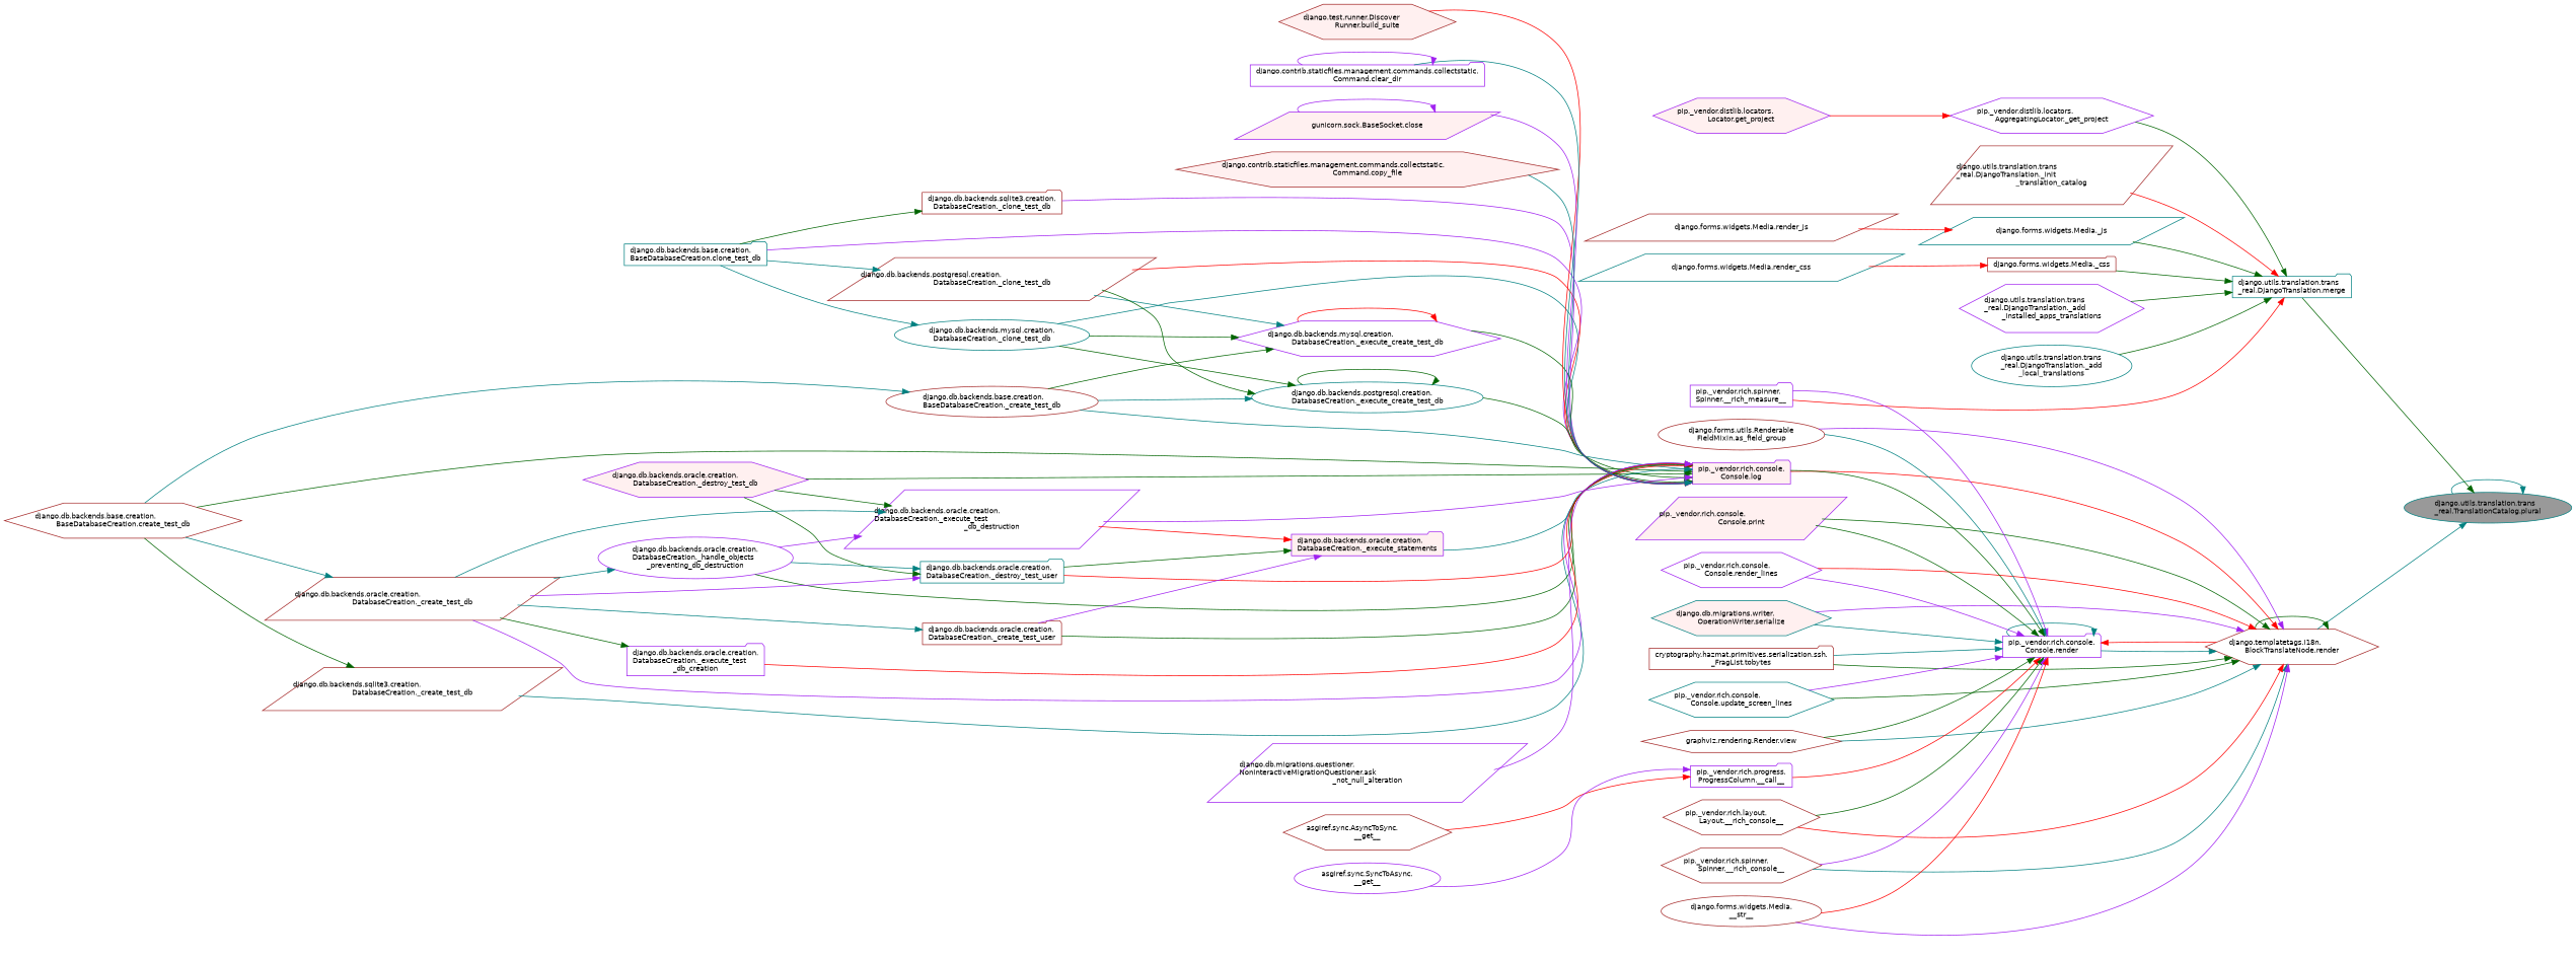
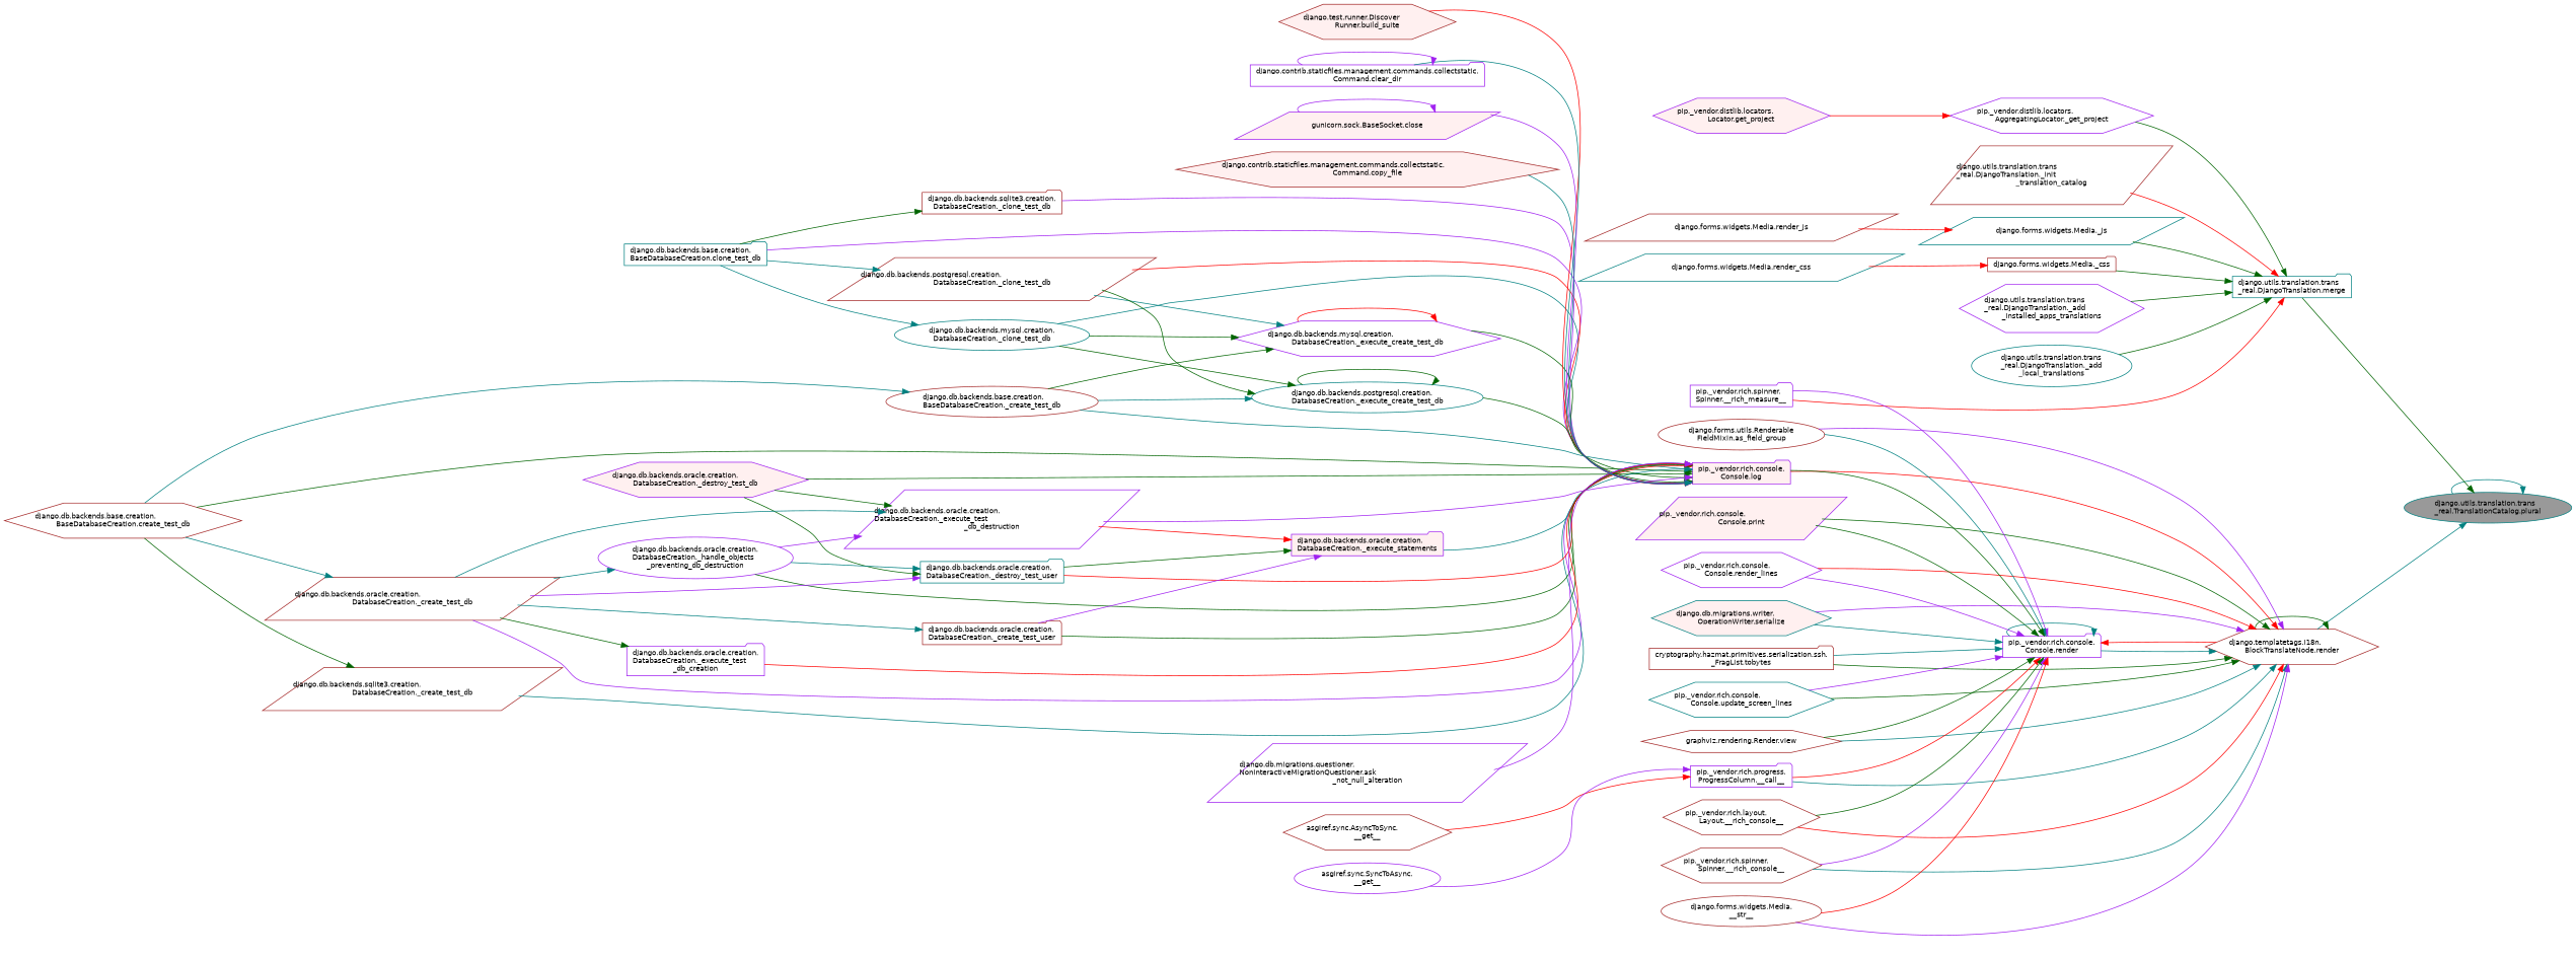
  digraph {
    rankdir=RL
    node [color=brown fillcolor=white fontname=Helvetica fontsize=10 shape=hexagon style=filled]
    edge [color=darkgreen dir=back fontname=Helvetica fontsize=10 labelfontname=Helvetica labelfontsize=10 style=solid]
    n1 [color=teal fillcolor=grey60 fontcolor=black height=0.2 label="django.utils.translation.trans\l_real.TranslationCatalog.plural" shape=ellipse width=0.4]
    n2 [color=teal height=0.2 label="django.utils.translation.trans\l_real.DjangoTranslation.merge" shape=folder width=0.4]
    n3 [height=0.2 label="django.templatetags.i18n.\lBlockTranslateNode.render" width=0.4]
    n4 [color=purple height=0.2 label="django.utils.translation.trans\l_real.DjangoTranslation._add\l_installed_apps_translations" width=0.4]
    n5 [color=teal height=0.2 label="django.utils.translation.trans\l_real.DjangoTranslation._add\l_local_translations" shape=ellipse width=0.4]
    n6 [height=0.2 label="django.forms.widgets.Media._css" shape=folder width=0.4]
    n7 [color=purple height=0.2 label="pip._vendor.distlib.locators.\lAggregatingLocator._get_project" width=0.4]
    n8 [height=0.2 label="django.utils.translation.trans\l_real.DjangoTranslation._init\l_translation_catalog" shape=parallelogram width=0.4]
    n9 [color=teal height=0.2 label="django.forms.widgets.Media._js" shape=parallelogram width=0.4]
    n10 [color=purple height=0.2 label="pip._vendor.rich.spinner.\lSpinner.__rich_measure__" shape=folder width=0.4]
    n11 [color=purple height=0.2 label="pip._vendor.rich.progress.\lProgressColumn.__call__" shape=folder width=0.4]
    n12 [height=0.2 label="pip._vendor.rich.layout.\lLayout.__rich_console__" width=0.4]
    n13 [height=0.2 label="pip._vendor.rich.spinner.\lSpinner.__rich_console__" width=0.4]
    n14 [height=0.2 label="django.forms.widgets.Media.\l__str__" shape=ellipse width=0.4]
    n15 [height=0.2 label="django.forms.utils.Renderable\lFieldMixin.as_field_group" shape=ellipse width=0.4]
    n16 [color=purple fillcolor="#FFF0F0" height=0.2 label="pip._vendor.rich.console.\lConsole.log" shape=folder width=0.4]
    n17 [color=purple fillcolor="#FFF0F0" height=0.2 label="pip._vendor.rich.console.\lConsole.print" shape=parallelogram width=0.4]
    n18 [color=purple height=0.2 label="pip._vendor.rich.console.\lConsole.render" shape=folder width=0.4]
    n19 [color=purple height=0.2 label="pip._vendor.rich.console.\lConsole.render_lines" width=0.4]
    n20 [color=teal fillcolor="#FFF0F0" height=0.2 label="django.db.migrations.writer.\lOperationWriter.serialize" width=0.4]
    n21 [height=0.2 label="cryptography.hazmat.primitives.serialization.ssh.\l_FragList.tobytes" shape=folder width=0.4]
    n22 [color=teal height=0.2 label="pip._vendor.rich.console.\lConsole.update_screen_lines" width=0.4]
    n23 [height=0.2 label="graphviz.rendering.Render.view" width=0.4]
    n24 [color=teal height=0.2 label="django.forms.widgets.Media.render_css" shape=parallelogram width=0.4]
    n25 [color=purple fillcolor="#FFF0F0" height=0.2 label="pip._vendor.distlib.locators.\lLocator.get_project" width=0.4]
    n26 [height=0.2 label="django.forms.widgets.Media.render_js" shape=parallelogram width=0.4]
    n27 [height=0.2 label="asgiref.sync.AsyncToSync.\l__get__" width=0.4]
    n28 [color=purple height=0.2 label="asgiref.sync.SyncToAsync.\l__get__" shape=ellipse width=0.4]
    n29 [color=teal height=0.2 label="django.db.backends.mysql.creation.\lDatabaseCreation._clone_test_db" shape=ellipse width=0.4]
    n30 [color=teal height=0.2 label="django.db.backends.base.creation.\lBaseDatabaseCreation.clone_test_db" shape=folder width=0.4]
    n31 [height=0.2 label="django.db.backends.postgresql.creation.\lDatabaseCreation._clone_test_db" shape=parallelogram width=0.4]
    n32 [height=0.2 label="django.db.backends.sqlite3.creation.\lDatabaseCreation._clone_test_db" shape=folder width=0.4]
    n33 [height=0.2 label="django.db.backends.base.creation.\lBaseDatabaseCreation._create_test_db" shape=ellipse width=0.4]
    n34 [height=0.2 label="django.db.backends.base.creation.\lBaseDatabaseCreation.create_test_db" width=0.4]
    n35 [height=0.2 label="django.db.backends.oracle.creation.\lDatabaseCreation._create_test_db" shape=parallelogram width=0.4]
    n36 [height=0.2 label="django.db.backends.sqlite3.creation.\lDatabaseCreation._create_test_db" shape=parallelogram width=0.4]
    n37 [height=0.2 label="django.db.backends.oracle.creation.\lDatabaseCreation._create_test_user" shape=folder width=0.4]
    n38 [color=purple fillcolor="#FFF0F0" height=0.2 label="django.db.backends.oracle.creation.\lDatabaseCreation._destroy_test_db" width=0.4]
    n39 [color=teal height=0.2 label="django.db.backends.oracle.creation.\lDatabaseCreation._destroy_test_user" shape=folder width=0.4]
    n40 [color=purple height=0.2 label="django.db.backends.oracle.creation.\lDatabaseCreation._handle_objects\l_preventing_db_destruction" shape=ellipse width=0.4]
    n41 [color=purple height=0.2 label="django.db.backends.mysql.creation.\lDatabaseCreation._execute_create_test_db" width=0.4]
    n42 [color=teal height=0.2 label="django.db.backends.postgresql.creation.\lDatabaseCreation._execute_create_test_db" shape=ellipse width=0.4]
    n43 [color=purple fillcolor="#FFF0F0" height=0.2 label="django.db.backends.oracle.creation.\lDatabaseCreation._execute_statements" shape=folder width=0.4]
    n44 [color=purple height=0.2 label="django.db.backends.oracle.creation.\lDatabaseCreation._execute_test\l_db_destruction" shape=parallelogram width=0.4]
    n45 [color=purple height=0.2 label="django.db.backends.oracle.creation.\lDatabaseCreation._execute_test\l_db_creation" shape=folder width=0.4]
    n46 [color=purple height=0.2 label="django.db.migrations.questioner.\lNonInteractiveMigrationQuestioner.ask\l_not_null_alteration" shape=parallelogram width=0.4]
    n47 [fillcolor="#FFF0F0" height=0.2 label="django.test.runner.Discover\lRunner.build_suite" width=0.4]
    n48 [color=purple height=0.2 label="django.contrib.staticfiles.management.commands.collectstatic.\lCommand.clear_dir" shape=folder width=0.4]
    n49 [color=purple fillcolor="#FFF0F0" height=0.2 label="gunicorn.sock.BaseSocket.close" shape=parallelogram width=0.4]
    n50 [fillcolor="#FFF0F0" height=0.2 label="django.contrib.staticfiles.management.commands.collectstatic.\lCommand.copy_file" width=0.4]
    n1 -> n1 [color=teal]
    n1 -> n2
    n1 -> n3 [color=teal]
    n2 -> n4
    n2 -> n5
    n2 -> n6
    n2 -> n7
    n2 -> n8 [color=red]
    n2 -> n9
    n2 -> n10 [color=red]
    n3 -> n3
+   n3 -> n11 [color=teal]
    n3 -> n12 [color=red]
    n3 -> n13 [color=teal]
    n3 -> n14 [color=purple]
    n3 -> n15 [color=purple]
    n3 -> n16 [color=red]
    n3 -> n17
    n3 -> n18 [color=teal]
    n3 -> n19 [color=red]
    n3 -> n20 [color=purple]
    n3 -> n21
    n3 -> n22
    n3 -> n23 [color=teal]
    n6 -> n24 [color=red]
    n7 -> n25 [color=red]
    n9 -> n26 [color=red]
    n11 -> n27 [color=red]
    n11 -> n28 [color=purple]
    n16 -> n29 [color=teal]
    n16 -> n30 [color=purple]
    n16 -> n31 [color=red]
    n16 -> n32 [color=purple]
    n16 -> n33 [color=teal]
    n16 -> n34
    n16 -> n35 [color=purple]
    n16 -> n36 [color=teal]
    n16 -> n37
    n16 -> n38
    n16 -> n39 [color=red]
    n16 -> n40
    n16 -> n41
    n16 -> n42
    n16 -> n43 [color=teal]
    n16 -> n44 [color=purple]
    n16 -> n45 [color=red]
    n16 -> n46 [color=purple]
    n16 -> n47 [color=red]
    n16 -> n48 [color=teal]
    n16 -> n49 [color=purple]
    n16 -> n50 [color=teal]
    n18 -> n3 [color=red]
    n18 -> n10 [color=purple]
    n18 -> n11 [color=red]
    n18 -> n12
    n18 -> n13 [color=purple]
    n18 -> n14 [color=red]
    n18 -> n15 [color=teal]
    n18 -> n16
    n18 -> n17
    n18 -> n18 [color=teal]
    n18 -> n19 [color=purple]
    n18 -> n20 [color=teal]
    n18 -> n21 [color=teal]
    n18 -> n22 [color=purple]
    n18 -> n23
    n29 -> n30 [color=teal]
    n31 -> n30 [color=teal]
    n32 -> n30
    n33 -> n34 [color=teal]
    n35 -> n34 [color=teal]
    n36 -> n34
    n37 -> n35 [color=teal]
    n39 -> n35 [color=purple]
    n39 -> n38
    n39 -> n40 [color=teal]
    n40 -> n35 [color=teal]
    n41 -> n29
    n41 -> n31 [color=teal]
    n41 -> n33
    n41 -> n41 [color=red]
    n42 -> n29
    n42 -> n31
    n42 -> n33 [color=teal]
    n42 -> n42
    n43 -> n37 [color=purple]
    n43 -> n39
    n43 -> n44 [color=red]
    n44 -> n35 [color=teal]
    n44 -> n38
    n44 -> n40 [color=purple]
    n45 -> n35
    n48 -> n48 [color=purple]
    n49 -> n49 [color=purple]
  }
